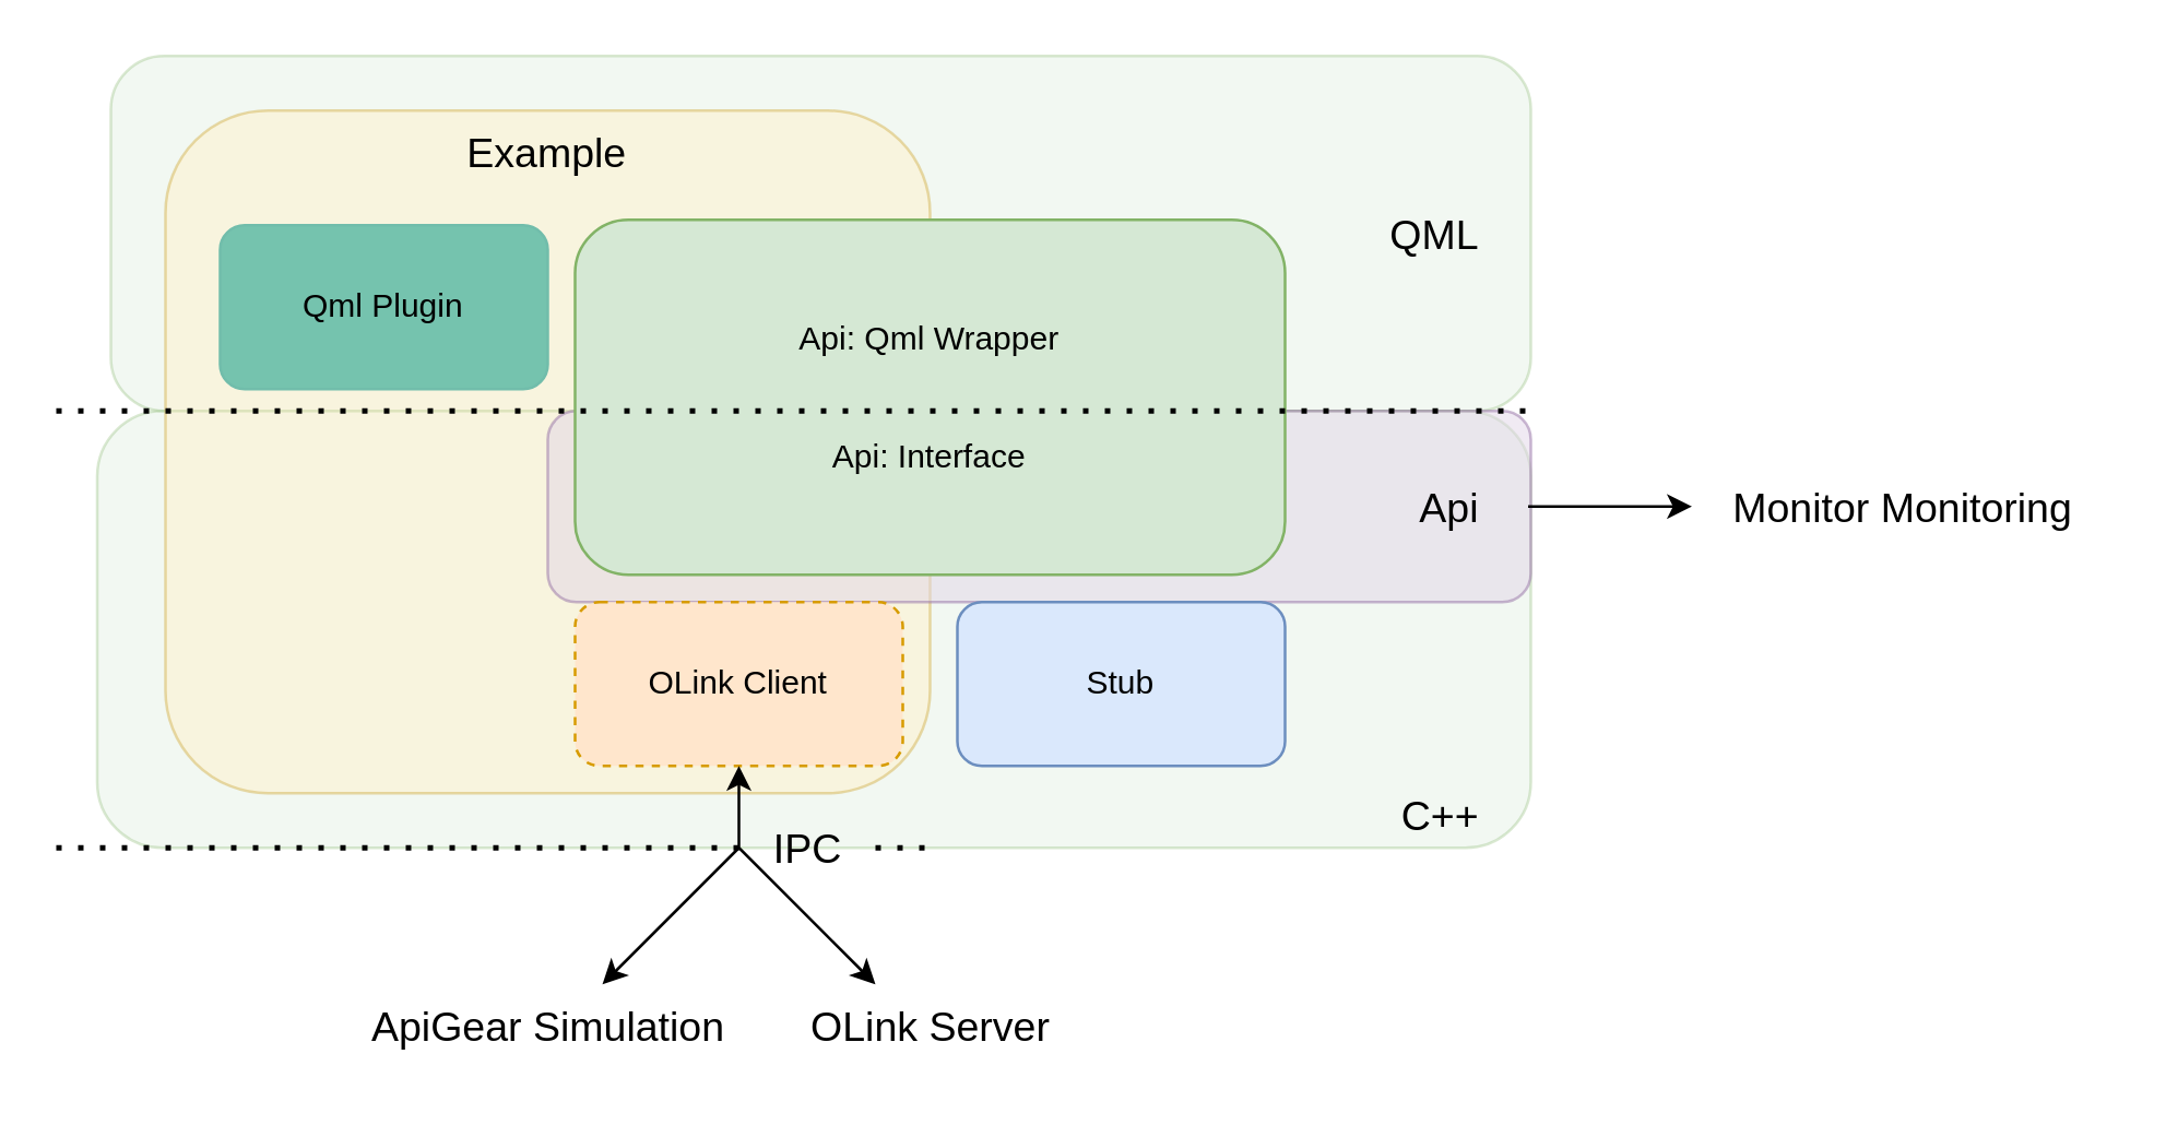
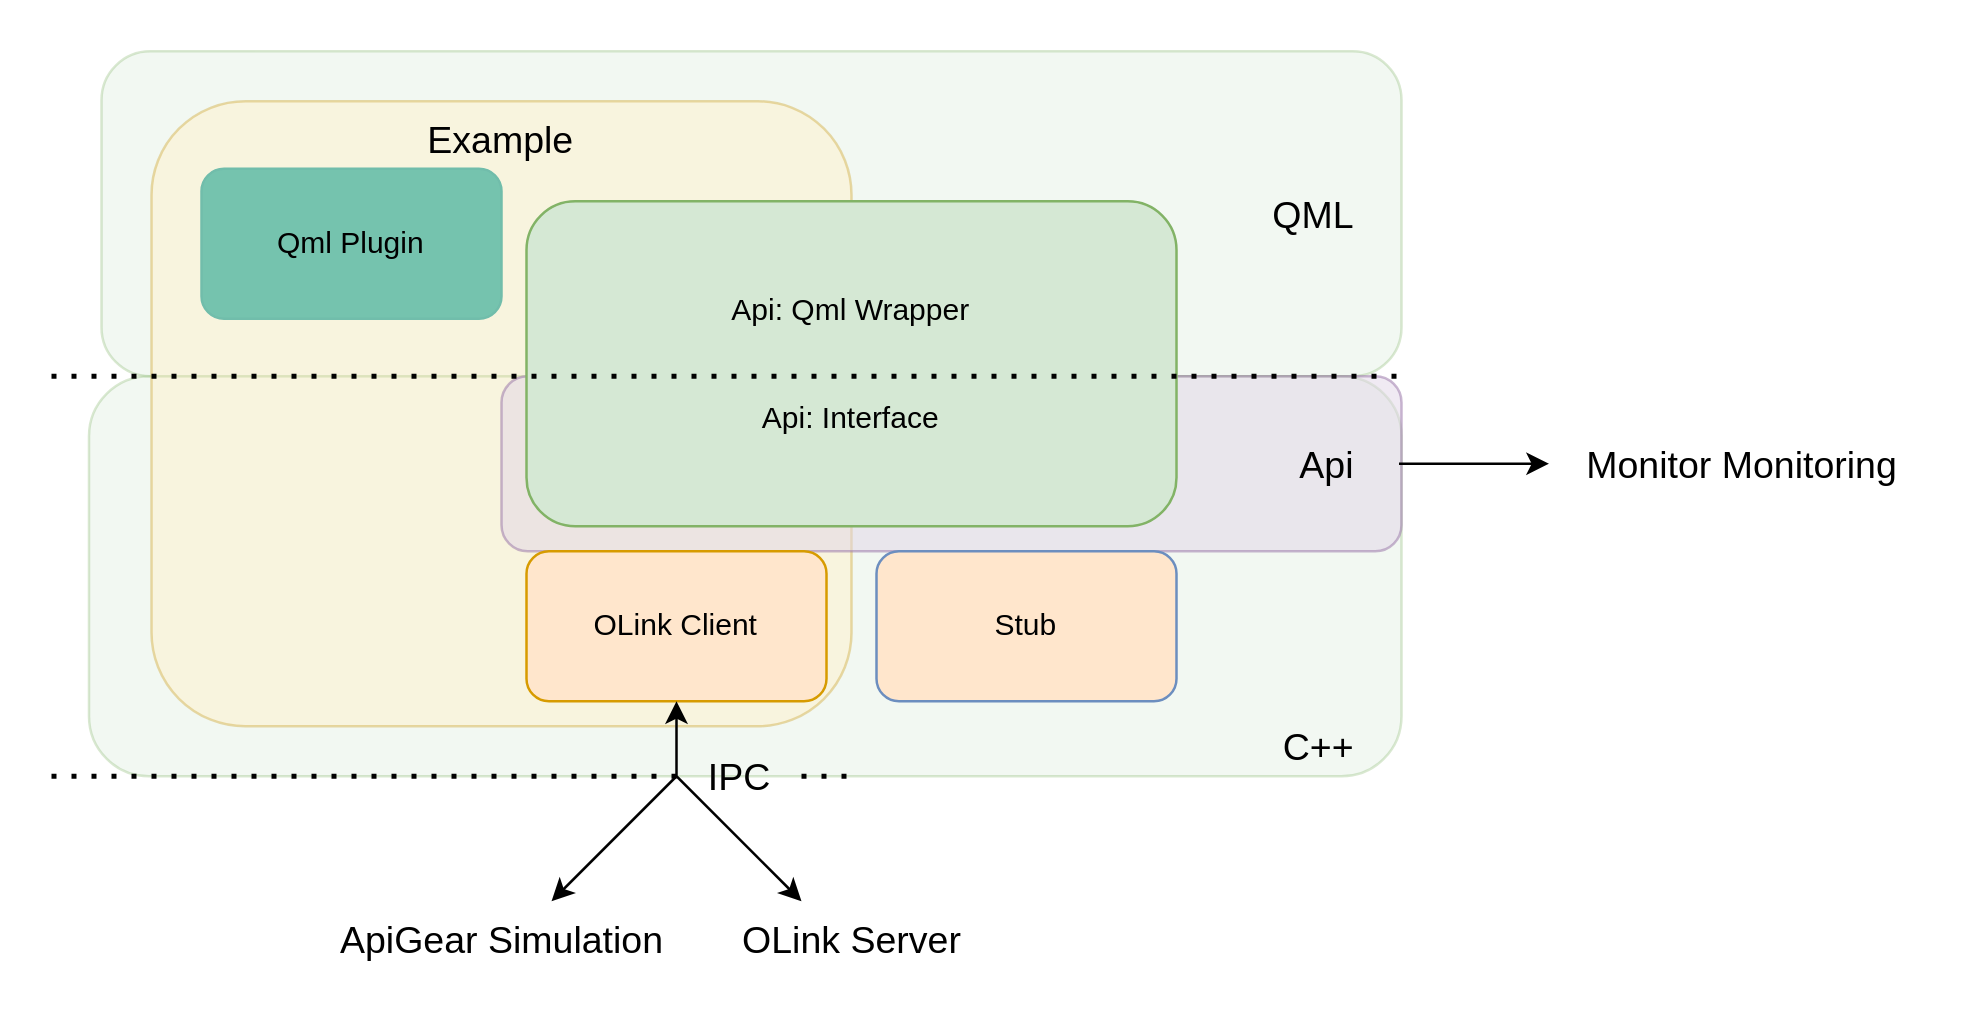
  <mxCell id="0" />
  <mxCell id="1" parent="0" />
  <mxCell id="2" value="C++&amp;nbsp; &amp;nbsp;&amp;nbsp;" style="rounded=1;whiteSpace=wrap;html=1;glass=0;sketch=0;strokeColor=#82b366;fontSize=15;fillColor=#d5e8d4;opacity=30;align=right;verticalAlign=bottom;" vertex="1" parent="1"><mxGeometry x="35" y="150" width="525" height="160" as="geometry" /></mxCell>
  <mxCell id="3" value="QML&amp;nbsp; &amp;nbsp;&amp;nbsp;" style="rounded=1;whiteSpace=wrap;html=1;glass=0;sketch=0;strokeColor=#82b366;fontSize=15;fillColor=#d5e8d4;opacity=30;align=right;" vertex="1" parent="1"><mxGeometry x="40" y="20" width="520" height="130" as="geometry" /></mxCell>
  <mxCell id="4" value="Example" style="rounded=1;whiteSpace=wrap;html=1;glass=0;horizontal=1;verticalAlign=top;align=center;labelPosition=center;verticalLabelPosition=middle;fontSize=15;fillColor=#fff2cc;strokeColor=#d6b656;opacity=50;" vertex="1" parent="1"><mxGeometry x="60" y="40" width="280" height="250" as="geometry" /></mxCell>
  <mxCell id="5" value="Api&amp;nbsp; &amp;nbsp;&amp;nbsp;" style="rounded=1;whiteSpace=wrap;html=1;glass=0;sketch=0;strokeColor=#9673a6;fontSize=15;fillColor=#e1d5e7;opacity=50;align=right;" vertex="1" parent="1"><mxGeometry x="200" y="150" width="360" height="70" as="geometry" /></mxCell>
- <mxCell id="6" value="OLink Client" style="rounded=1;whiteSpace=wrap;html=1;fillColor=#ffe6cc;strokeColor=#d79b00;dashed=1;" vertex="1" parent="1"><mxGeometry x="210" y="220" width="120" height="60" as="geometry" /></mxCell>
- <mxCell id="7" value="Stub" style="rounded=1;whiteSpace=wrap;html=1;fillColor=#dae8fc;strokeColor=#6c8ebf;" vertex="1" parent="1"><mxGeometry x="350" y="220" width="120" height="60" as="geometry" /></mxCell>
+ <mxCell id="6" value="OLink Client" style="rounded=1;whiteSpace=wrap;html=1;fillColor=#ffe6cc;strokeColor=#d79b00;" vertex="1" parent="1"><mxGeometry x="210" y="220" width="120" height="60" as="geometry" /></mxCell>
+ <mxCell id="7" value="Stub" style="rounded=1;whiteSpace=wrap;html=1;fillColor=#ffe6cc;strokeColor=#6c8ebf;" vertex="1" parent="1"><mxGeometry x="350" y="220" width="120" height="60" as="geometry" /></mxCell>
  <mxCell id="8" value="Api: Qml Wrapper&lt;br&gt;&lt;br&gt;&lt;br&gt;Api: Interface" style="rounded=1;whiteSpace=wrap;html=1;fillColor=#d5e8d4;strokeColor=#82b366;" vertex="1" parent="1"><mxGeometry x="210" y="80" width="260" height="130" as="geometry" /></mxCell>
- <mxCell id="9" value="Qml Plugin" style="rounded=1;whiteSpace=wrap;html=1;fillColor=#75C3AE;strokeColor=#71BDAB;" vertex="1" parent="1"><mxGeometry x="80" y="82" width="120" height="60" as="geometry" /></mxCell>
+ <mxCell id="9" value="Qml Plugin" style="rounded=1;whiteSpace=wrap;html=1;fillColor=#75C3AE;strokeColor=#71BDAB;" vertex="1" parent="1"><mxGeometry x="80" y="67" width="120" height="60" as="geometry" /></mxCell>
  <mxCell id="10" value="" style="endArrow=none;dashed=1;html=1;dashPattern=1 3;strokeWidth=2;rounded=0;entryX=1;entryY=0;entryDx=0;entryDy=0;" edge="1" parent="1" target="5"><mxGeometry width="50" height="50" relative="1" as="geometry"><mxPoint x="20" y="150" as="sourcePoint" /><mxPoint x="540" y="150" as="targetPoint" /></mxGeometry></mxCell>
  <mxCell id="11" value="" style="endArrow=none;dashed=1;html=1;dashPattern=1 3;strokeWidth=2;rounded=0;startArrow=none;" edge="1" parent="1" source="13"><mxGeometry width="50" height="50" relative="1" as="geometry"><mxPoint x="20" y="310" as="sourcePoint" /><mxPoint x="340" y="310" as="targetPoint" /></mxGeometry></mxCell>
  <mxCell id="12" value="" style="endArrow=none;dashed=1;html=1;dashPattern=1 3;strokeWidth=2;rounded=0;" edge="1" parent="1" target="13"><mxGeometry width="50" height="50" relative="1" as="geometry"><mxPoint x="20" y="310" as="sourcePoint" /><mxPoint x="340" y="310" as="targetPoint" /></mxGeometry></mxCell>
  <mxCell id="13" value="IPC" style="text;html=1;align=center;verticalAlign=middle;resizable=0;points=[];autosize=1;strokeColor=none;fillColor=none;fontSize=15;" vertex="1" parent="1"><mxGeometry x="270" y="295" width="50" height="30" as="geometry" /></mxCell>
  <mxCell id="14" value="" style="endArrow=classic;startArrow=classic;html=1;rounded=0;fontSize=15;entryX=0.5;entryY=1;entryDx=0;entryDy=0;" edge="1" parent="1" target="6"><mxGeometry width="50" height="50" relative="1" as="geometry"><mxPoint x="320" y="360" as="sourcePoint" /><mxPoint x="440" y="360" as="targetPoint" /><Array as="points"><mxPoint x="270" y="310" /></Array></mxGeometry></mxCell>
  <mxCell id="15" value="" style="endArrow=classic;html=1;rounded=0;fontSize=15;" edge="1" parent="1"><mxGeometry width="50" height="50" relative="1" as="geometry"><mxPoint x="559" y="185" as="sourcePoint" /><mxPoint x="619" y="185" as="targetPoint" /></mxGeometry></mxCell>
  <mxCell id="16" value="" style="endArrow=classic;html=1;rounded=0;fontSize=15;" edge="1" parent="1"><mxGeometry width="50" height="50" relative="1" as="geometry"><mxPoint x="270" y="310" as="sourcePoint" /><mxPoint x="220" y="360" as="targetPoint" /></mxGeometry></mxCell>
  <mxCell id="17" value="ApiGear Simulation" style="text;html=1;align=center;verticalAlign=middle;resizable=0;points=[];autosize=1;strokeColor=none;fillColor=none;fontSize=15;" vertex="1" parent="1"><mxGeometry x="125" y="360" width="150" height="30" as="geometry" /></mxCell>
  <mxCell id="18" value="OLink Server" style="text;html=1;align=center;verticalAlign=middle;resizable=0;points=[];autosize=1;strokeColor=none;fillColor=none;fontSize=15;" vertex="1" parent="1"><mxGeometry x="285" y="360" width="110" height="30" as="geometry" /></mxCell>
  <mxCell id="19" value="Monitor Monitoring" style="text;html=1;align=center;verticalAlign=middle;resizable=0;points=[];autosize=1;strokeColor=none;fillColor=none;fontSize=15;" vertex="1" parent="1"><mxGeometry x="621" y="170" width="150" height="30" as="geometry" /></mxCell>
